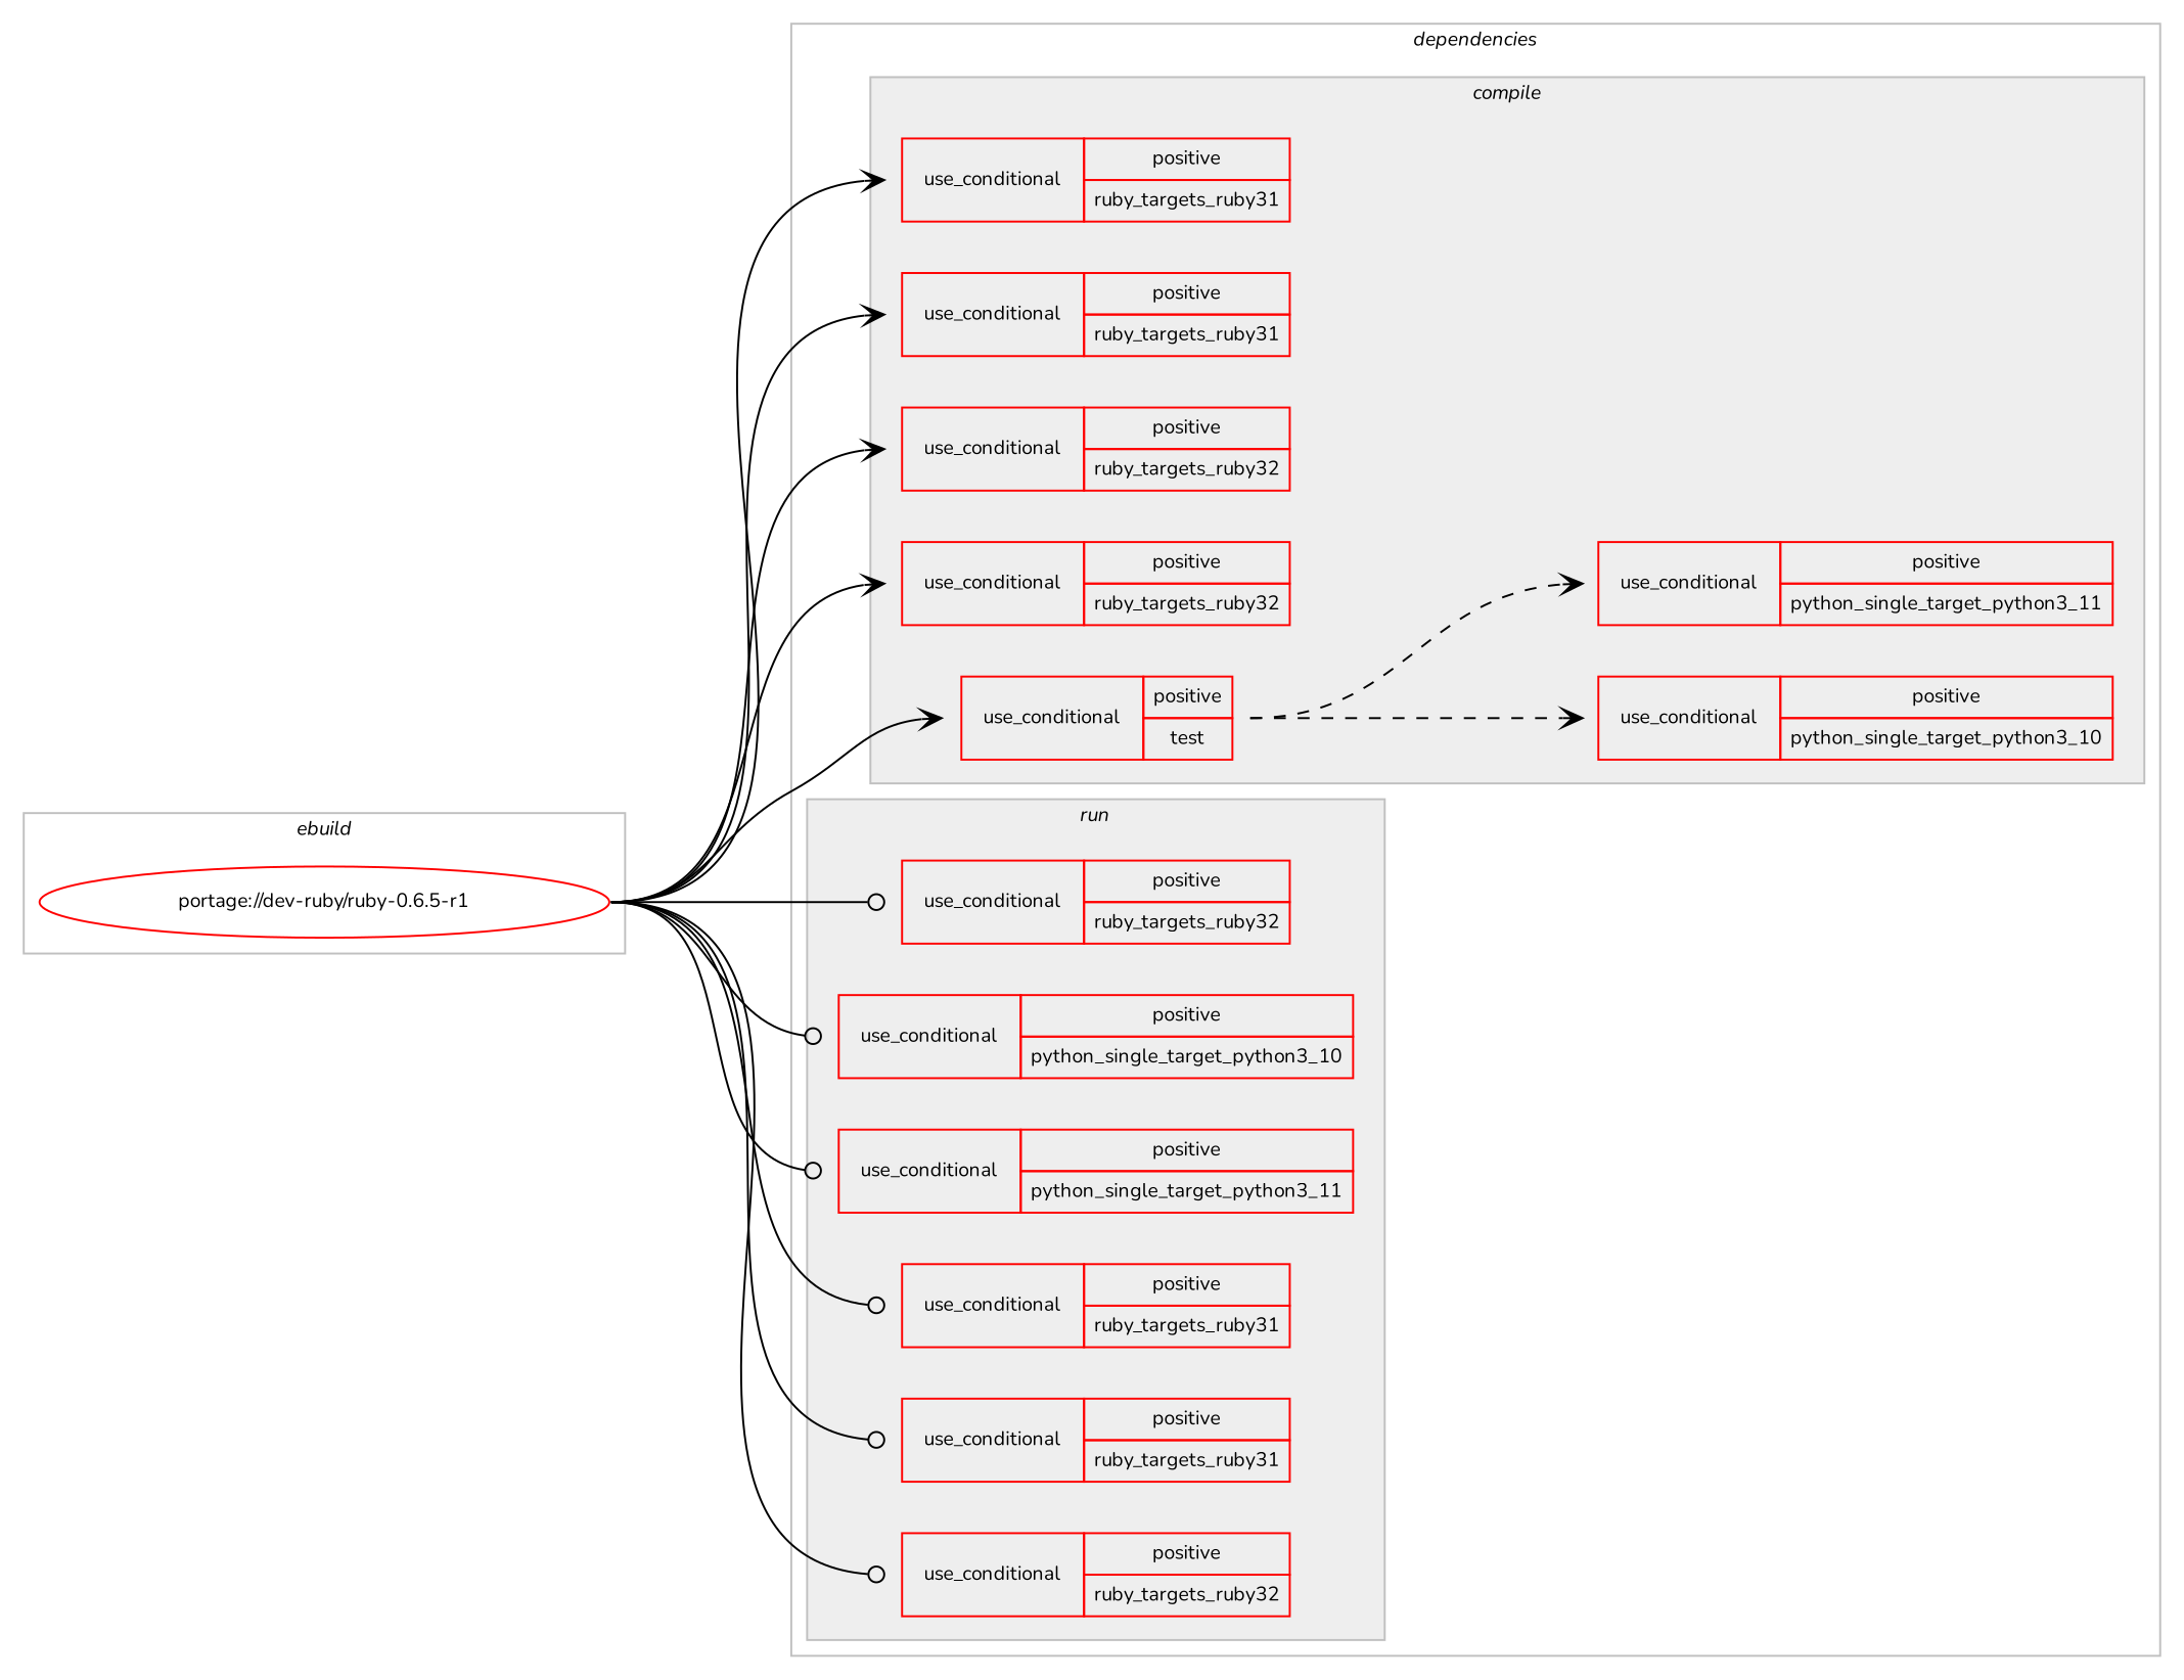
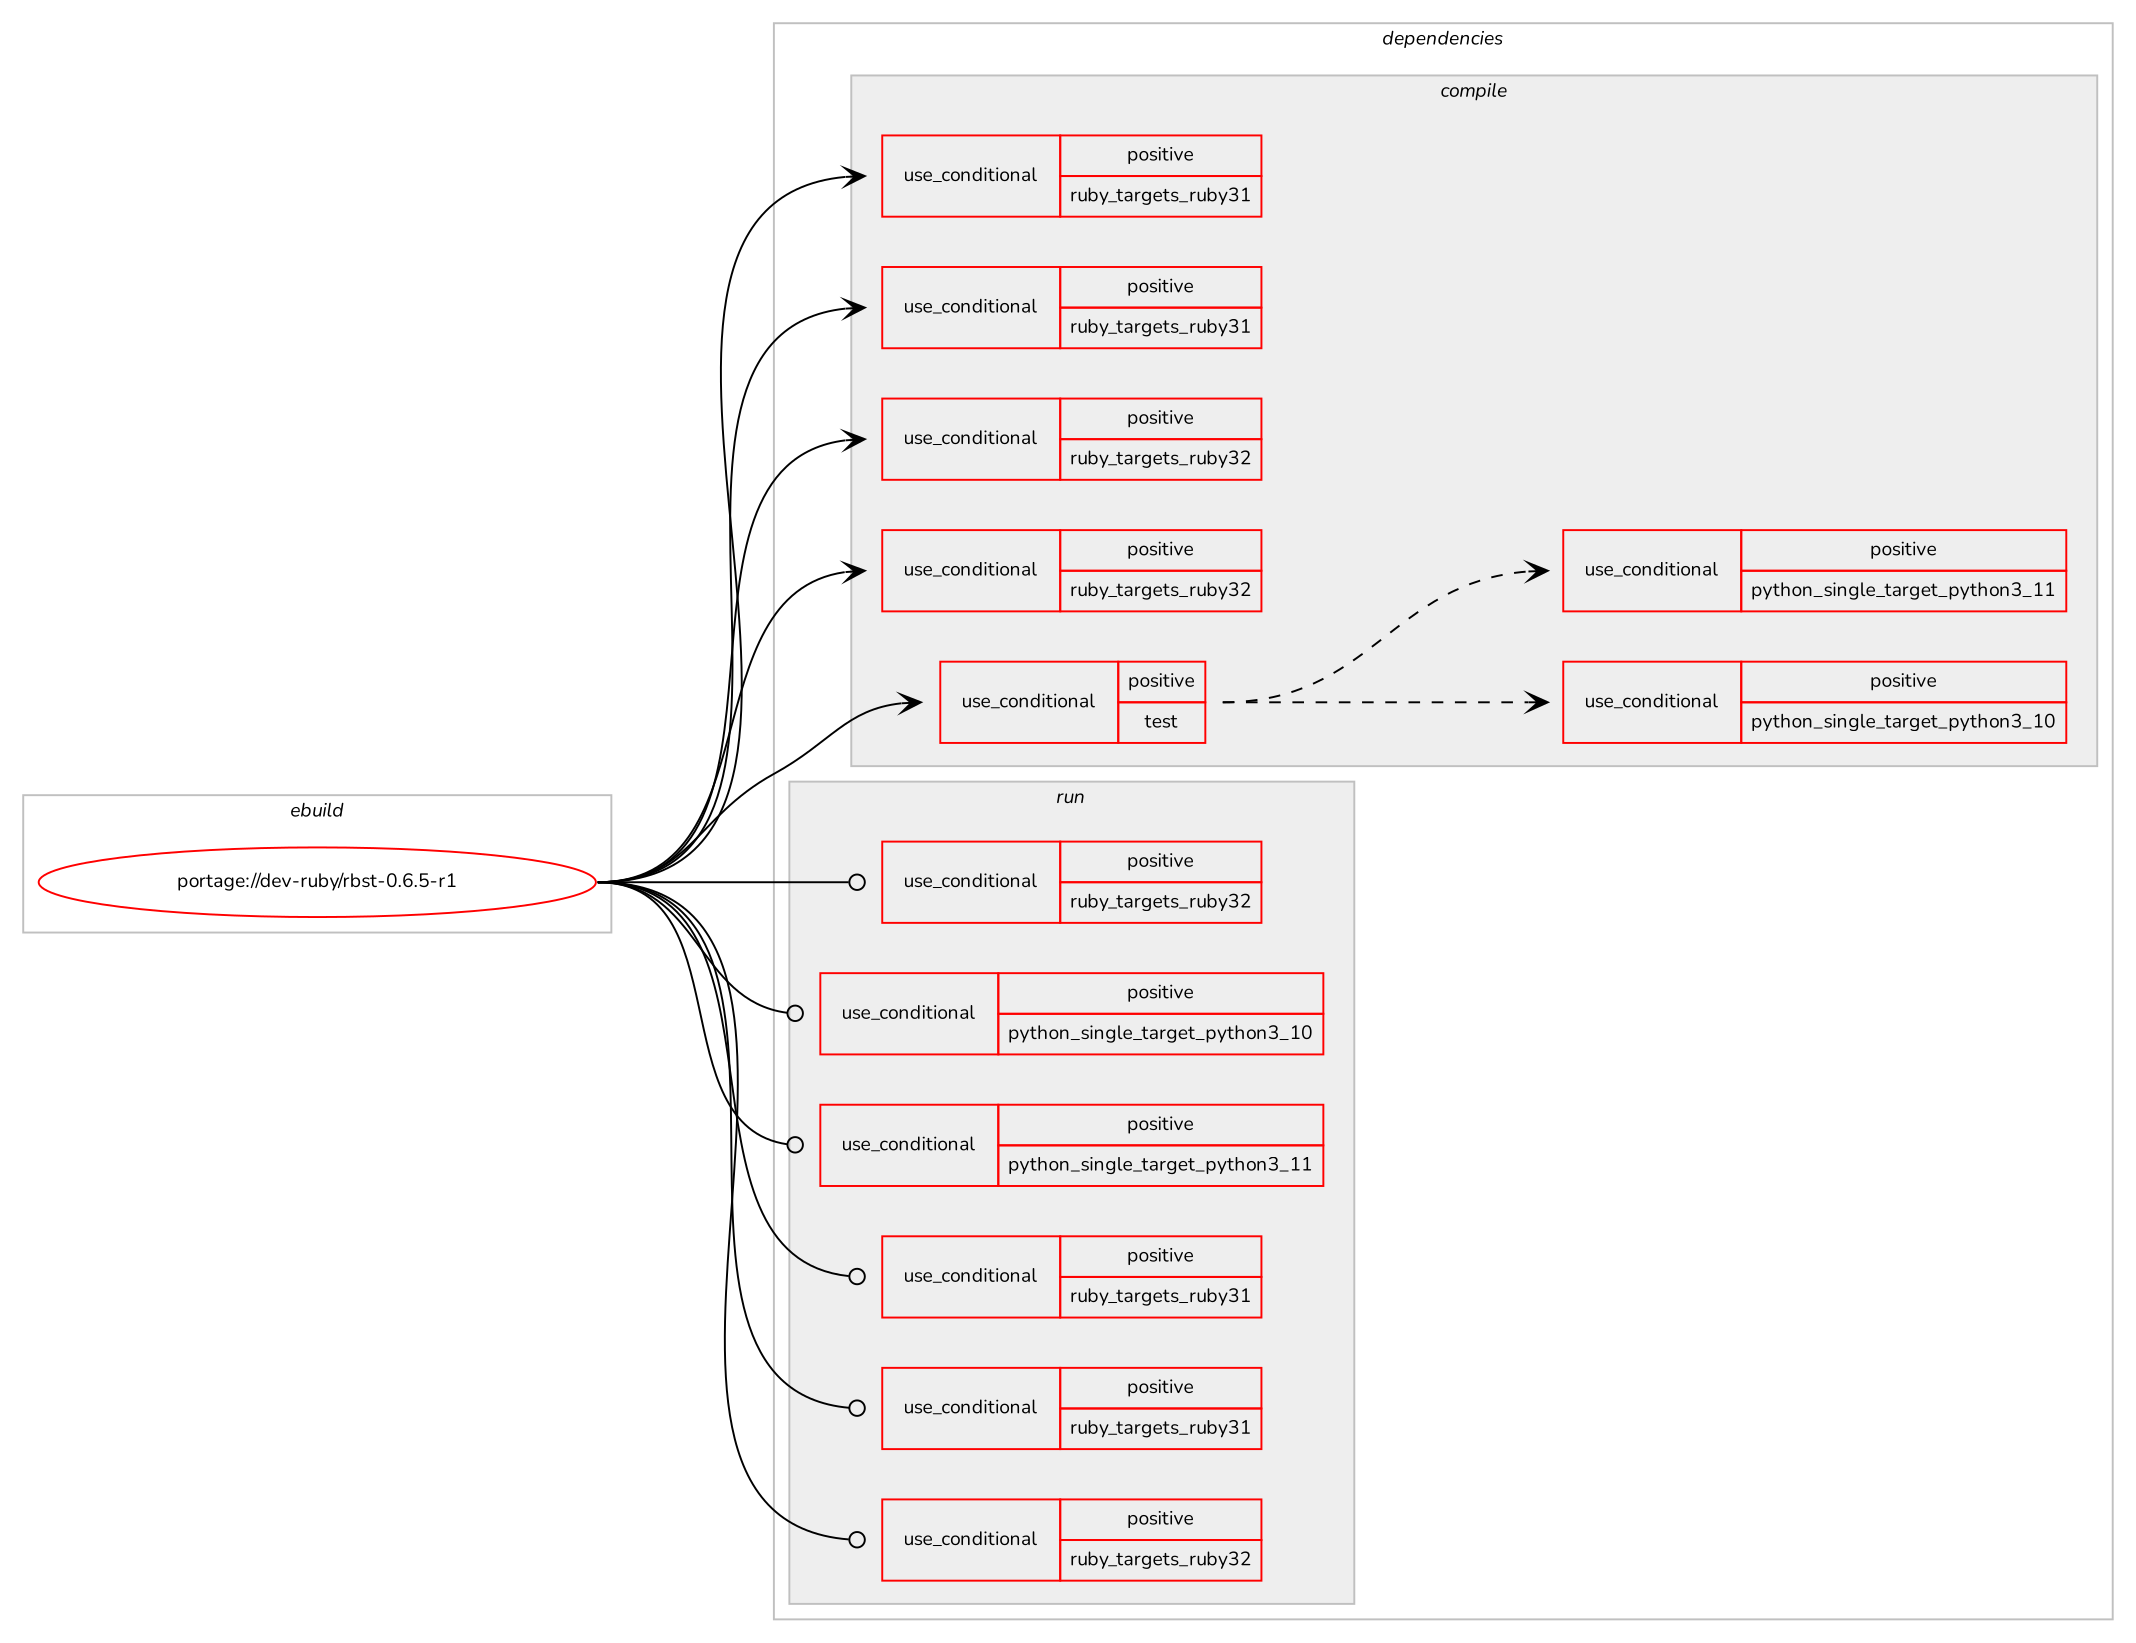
  digraph {
    compound=true
    concentrate=true
    fontname=Nunito
    fontsize=10
    newrank=true
    rankdir=LR
    ranksep=1.5
    node [color=red fontname=Nunito fontsize=10 shape=none]
    edge [arrowhead=vee headport=w style=solid tailport=e weight=20 fontname=Nunito]
-   n1 [label="portage://dev-ruby/ruby-0.6.5-r1" width=4 shape=""]
+   n1 [label="portage://dev-ruby/rbst-0.6.5-r1" width=4 shape=""]
    n2 [label=<<TABLE BORDER="0" CELLBORDER="1" CELLSPACING="0" CELLPADDING="4"><TR><TD ROWSPAN="3" CELLPADDING="10">use_conditional</TD></TR><TR><TD>positive</TD></TR><TR><TD>ruby_targets_ruby31</TD></TR></TABLE>>]
    n3 [label=<<TABLE BORDER="0" CELLBORDER="1" CELLSPACING="0" CELLPADDING="4"><TR><TD ROWSPAN="3" CELLPADDING="10">use_conditional</TD></TR><TR><TD>positive</TD></TR><TR><TD>ruby_targets_ruby31</TD></TR></TABLE>>]
    n4 [label=<<TABLE BORDER="0" CELLBORDER="1" CELLSPACING="0" CELLPADDING="4"><TR><TD ROWSPAN="3" CELLPADDING="10">use_conditional</TD></TR><TR><TD>positive</TD></TR><TR><TD>ruby_targets_ruby32</TD></TR></TABLE>>]
    n5 [label=<<TABLE BORDER="0" CELLBORDER="1" CELLSPACING="0" CELLPADDING="4"><TR><TD ROWSPAN="3" CELLPADDING="10">use_conditional</TD></TR><TR><TD>positive</TD></TR><TR><TD>ruby_targets_ruby32</TD></TR></TABLE>>]
    n6 [label=<<TABLE BORDER="0" CELLBORDER="1" CELLSPACING="0" CELLPADDING="4"><TR><TD ROWSPAN="3" CELLPADDING="10">use_conditional</TD></TR><TR><TD>positive</TD></TR><TR><TD>python_single_target_python3_10</TD></TR></TABLE>>]
    n7 [label=<<TABLE BORDER="0" CELLBORDER="1" CELLSPACING="0" CELLPADDING="4"><TR><TD ROWSPAN="3" CELLPADDING="10">use_conditional</TD></TR><TR><TD>positive</TD></TR><TR><TD>python_single_target_python3_11</TD></TR></TABLE>>]
    n8 [label=<<TABLE BORDER="0" CELLBORDER="1" CELLSPACING="0" CELLPADDING="4"><TR><TD ROWSPAN="3" CELLPADDING="10">use_conditional</TD></TR><TR><TD>positive</TD></TR><TR><TD>test</TD></TR></TABLE>>]
    n9 [label=<<TABLE BORDER="0" CELLBORDER="1" CELLSPACING="0" CELLPADDING="4"><TR><TD ROWSPAN="3" CELLPADDING="10">use_conditional</TD></TR><TR><TD>positive</TD></TR><TR><TD>ruby_targets_ruby32</TD></TR></TABLE>>]
    n10 [label=<<TABLE BORDER="0" CELLBORDER="1" CELLSPACING="0" CELLPADDING="4"><TR><TD ROWSPAN="3" CELLPADDING="10">use_conditional</TD></TR><TR><TD>positive</TD></TR><TR><TD>python_single_target_python3_10</TD></TR></TABLE>>]
    n11 [label=<<TABLE BORDER="0" CELLBORDER="1" CELLSPACING="0" CELLPADDING="4"><TR><TD ROWSPAN="3" CELLPADDING="10">use_conditional</TD></TR><TR><TD>positive</TD></TR><TR><TD>python_single_target_python3_11</TD></TR></TABLE>>]
    n12 [label=<<TABLE BORDER="0" CELLBORDER="1" CELLSPACING="0" CELLPADDING="4"><TR><TD ROWSPAN="3" CELLPADDING="10">use_conditional</TD></TR><TR><TD>positive</TD></TR><TR><TD>ruby_targets_ruby31</TD></TR></TABLE>>]
    n13 [label=<<TABLE BORDER="0" CELLBORDER="1" CELLSPACING="0" CELLPADDING="4"><TR><TD ROWSPAN="3" CELLPADDING="10">use_conditional</TD></TR><TR><TD>positive</TD></TR><TR><TD>ruby_targets_ruby31</TD></TR></TABLE>>]
    n14 [label=<<TABLE BORDER="0" CELLBORDER="1" CELLSPACING="0" CELLPADDING="4"><TR><TD ROWSPAN="3" CELLPADDING="10">use_conditional</TD></TR><TR><TD>positive</TD></TR><TR><TD>ruby_targets_ruby32</TD></TR></TABLE>>]
    subgraph cluster_1 {
      color=gray
      label=<<i>ebuild</i>>
      rank=same
      n1
    }
    subgraph cluster_2 {
      color=gray
      label=<<i>dependencies</i>>
      subgraph cluster_3 {
        color=gray
        fillcolor="#eeeeee"
        label=<<i>compile</i>>
        style=filled
        subgraph sub_4 {
          color=gray
          fillcolor="#eeeeee"
          label=<<i>compile</i>>
          style=filled
          n2
        }
        subgraph sub_5 {
          color=gray
          fillcolor="#eeeeee"
          label=<<i>compile</i>>
          style=filled
          n3
        }
        subgraph sub_6 {
          color=gray
          fillcolor="#eeeeee"
          label=<<i>compile</i>>
          style=filled
          n4
        }
        subgraph sub_7 {
          color=gray
          fillcolor="#eeeeee"
          label=<<i>compile</i>>
          style=filled
          n5
        }
        subgraph sub_8 {
          color=gray
          fillcolor="#eeeeee"
          label=<<i>compile</i>>
          style=filled
          n8
          subgraph sub_9 {
            color=gray
            fillcolor="#eeeeee"
            label=<<i>compile</i>>
            style=filled
            n6
          }
          subgraph sub_10 {
            color=gray
            fillcolor="#eeeeee"
            label=<<i>compile</i>>
            style=filled
            n7
          }
        }
      }
      subgraph cluster_11 {
        color=gray
        fillcolor="#eeeeee"
        label=<<i>compile and run</i>>
        style=filled
      }
      subgraph cluster_12 {
        color=gray
        fillcolor="#eeeeee"
        label=<<i>run</i>>
        style=filled
        subgraph sub_13 {
          color=gray
          fillcolor="#eeeeee"
          label=<<i>run</i>>
          style=filled
          n9
        }
        subgraph sub_14 {
          color=gray
          fillcolor="#eeeeee"
          label=<<i>run</i>>
          style=filled
          n10
        }
        subgraph sub_15 {
          color=gray
          fillcolor="#eeeeee"
          label=<<i>run</i>>
          style=filled
          n11
        }
        subgraph sub_16 {
          color=gray
          fillcolor="#eeeeee"
          label=<<i>run</i>>
          style=filled
          n12
        }
        subgraph sub_17 {
          color=gray
          fillcolor="#eeeeee"
          label=<<i>run</i>>
          style=filled
          n13
        }
        subgraph sub_18 {
          color=gray
          fillcolor="#eeeeee"
          label=<<i>run</i>>
          style=filled
          n14
        }
      }
    }
    subgraph cluster_19 {
      color=gray
      label=<<i>candidates</i>>
      rank=same
    }
    n1 -> n2
    n1 -> n3
    n1 -> n4
    n1 -> n5
    n1 -> n8
    n1 -> n9 [arrowhead=odot]
    n1 -> n10 [arrowhead=odot]
    n1 -> n11 [arrowhead=odot]
    n1 -> n12 [arrowhead=odot]
    n1 -> n13 [arrowhead=odot]
    n1 -> n14 [arrowhead=odot]
    n8 -> n6 [style=dashed]
    n8 -> n7 [style=dashed]
  }
